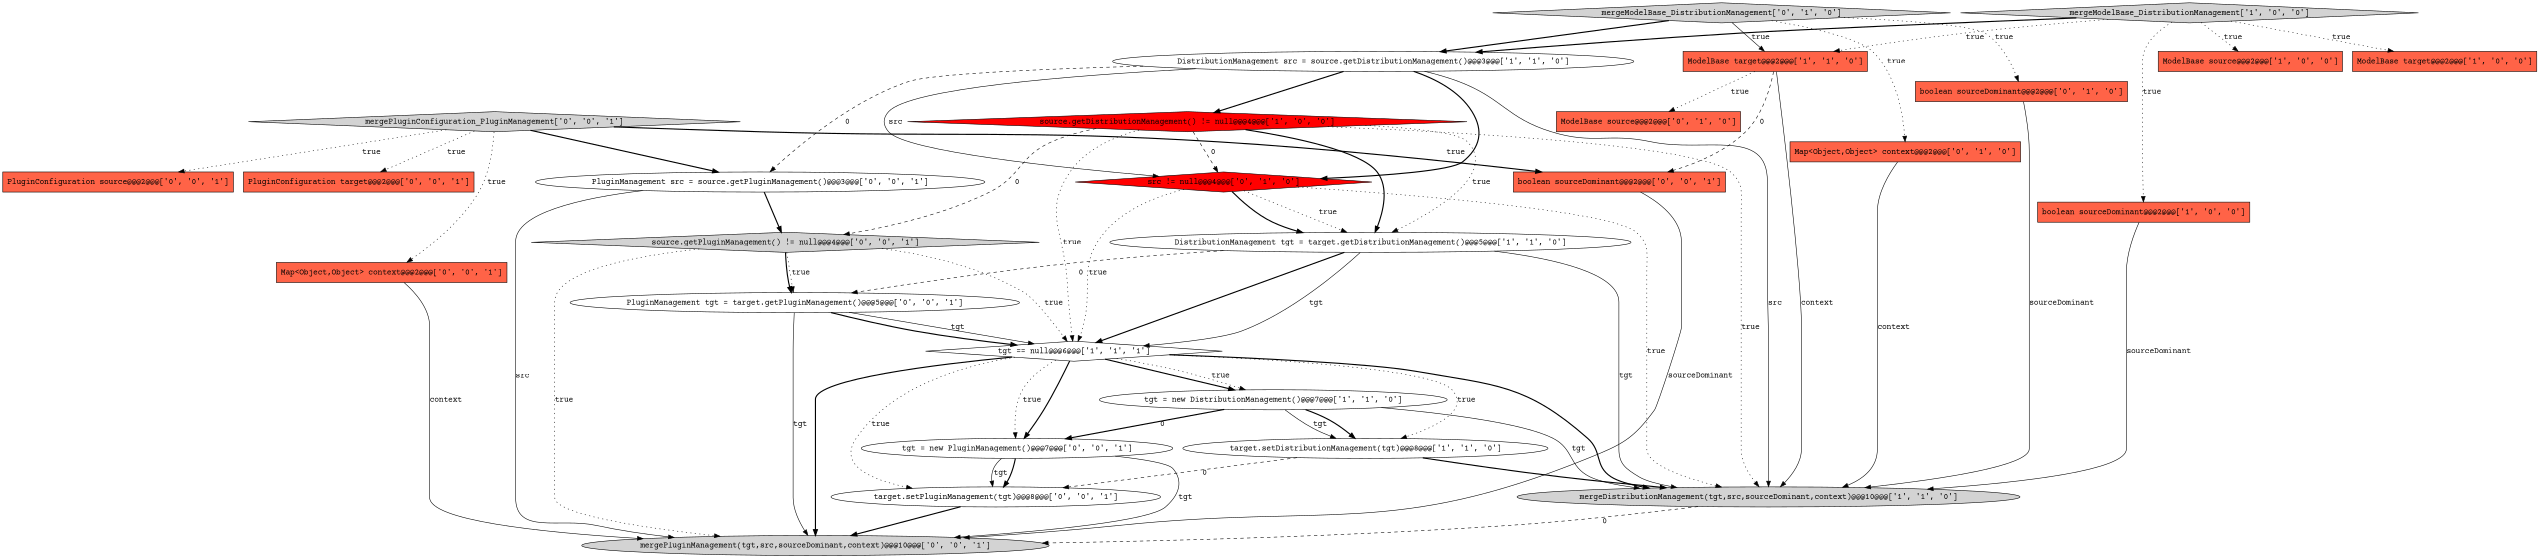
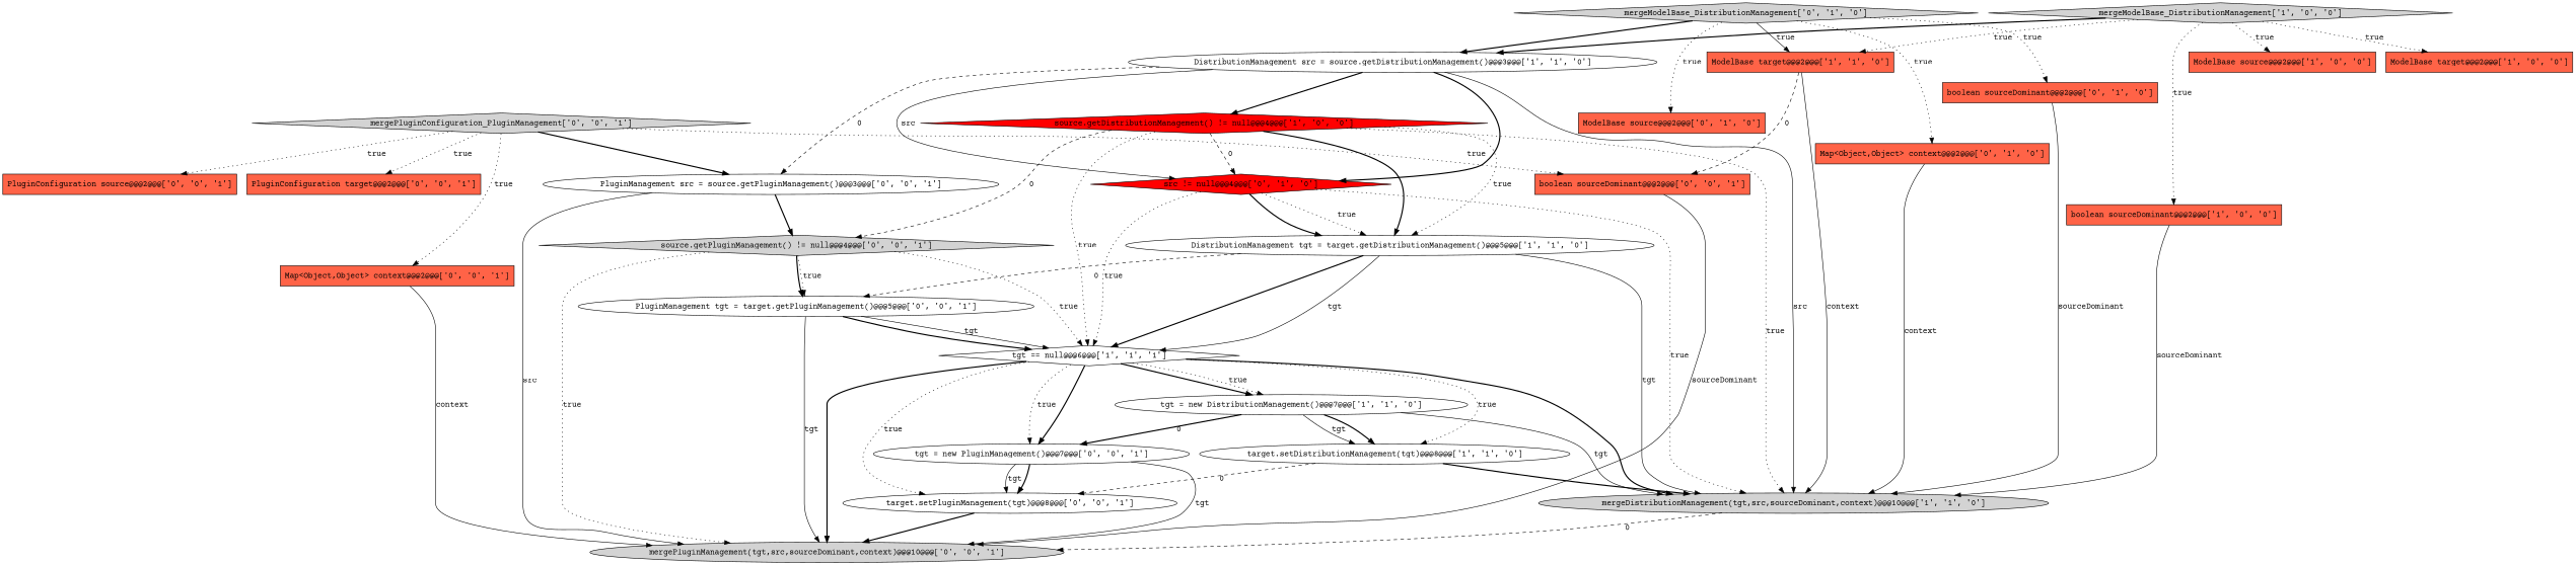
  digraph {
    fontname="Courier Prime"
    node [fillcolor=tomato fontname="Courier Prime" shape=box style=filled]
    edge [fontname="Courier Prime" style=dotted]
    n1 [fillcolor=white label="tgt = new DistributionManagement()@@@7@@@['1', '1', '0']" shape=ellipse]
    n2 [fillcolor=lightgray label="mergeDistributionManagement(tgt,src,sourceDominant,context)@@@10@@@['1', '1', '0']" shape=ellipse]
    n3 [fillcolor=white label="tgt = new PluginManagement()@@@7@@@['0', '0', '1']" shape=ellipse]
    n4 [fillcolor=white label="target.setDistributionManagement(tgt)@@@8@@@['1', '1', '0']" shape=ellipse]
    n5 [fillcolor=lightgray label="mergePluginManagement(tgt,src,sourceDominant,context)@@@10@@@['0', '0', '1']" shape=ellipse]
    n6 [fillcolor=white label="target.setPluginManagement(tgt)@@@8@@@['0', '0', '1']" shape=ellipse]
    n7 [fillcolor=white label="PluginManagement src = source.getPluginManagement()@@@3@@@['0', '0', '1']" shape=ellipse]
    n8 [fillcolor=lightgray label="source.getPluginManagement() != null@@@4@@@['0', '0', '1']" shape=diamond]
    n9 [fillcolor=white label="tgt == null@@@6@@@['1', '1', '1']" shape=diamond]
    n10 [fillcolor=white label="PluginManagement tgt = target.getPluginManagement()@@@5@@@['0', '0', '1']" shape=ellipse]
    n11 [label="ModelBase source@@@2@@@['1', '0', '0']"]
    n12 [label="PluginConfiguration source@@@2@@@['0', '0', '1']"]
    n13 [label="PluginConfiguration target@@@2@@@['0', '0', '1']"]
    n14 [fillcolor=lightgray label="mergePluginConfiguration_PluginManagement['0', '0', '1']" shape=diamond]
    n15 [label="boolean sourceDominant@@@2@@@['0', '0', '1']"]
    n16 [label="Map<Object,Object> context@@@2@@@['0', '0', '1']"]
    n17 [label="ModelBase target@@@2@@@['1', '1', '0']"]
    n18 [fillcolor=red label="source.getDistributionManagement() != null@@@4@@@['1', '0', '0']" shape=diamond]
    n19 [fillcolor=white label="DistributionManagement tgt = target.getDistributionManagement()@@@5@@@['1', '1', '0']" shape=ellipse]
    n20 [fillcolor=red label="src != null@@@4@@@['0', '1', '0']" shape=diamond]
    n21 [label="boolean sourceDominant@@@2@@@['0', '1', '0']"]
    n22 [label="Map<Object,Object> context@@@2@@@['0', '1', '0']"]
    n23 [label="ModelBase target@@@2@@@['1', '0', '0']"]
    n24 [fillcolor=lightgray label="mergeModelBase_DistributionManagement['0', '1', '0']" shape=diamond]
    n25 [fillcolor=white label="DistributionManagement src = source.getDistributionManagement()@@@3@@@['1', '1', '0']" shape=ellipse]
    n26 [label="ModelBase source@@@2@@@['0', '1', '0']"]
    n27 [label="boolean sourceDominant@@@2@@@['1', '0', '0']"]
    n28 [fillcolor=lightgray label="mergeModelBase_DistributionManagement['1', '0', '0']" shape=diamond]
    n1 -> n2 [label=tgt style=solid]
    n1 -> n3 [label=0 style=bold]
    n1 -> n4 [style=bold]
    n1 -> n4 [label=tgt style=solid]
    n2 -> n5 [label=0 style=dashed]
    n3 -> n5 [label=tgt style=solid]
    n3 -> n6 [style=bold]
    n3 -> n6 [label=tgt style=solid]
    n4 -> n2 [style=bold]
    n4 -> n6 [label=0 style=dashed]
    n6 -> n5 [style=bold]
    n7 -> n5 [label=src style=solid]
    n7 -> n8 [style=bold]
    n8 -> n5 [label=true]
    n8 -> n9 [label=true]
    n8 -> n10 [label=true]
    n8 -> n10 [style=bold]
    n9 -> n1 [style=bold]
    n9 -> n1 [label=true]
    n9 -> n2 [style=bold]
    n9 -> n3 [style=bold]
    n9 -> n3 [label=true]
    n9 -> n4 [label=true]
    n9 -> n5 [style=bold]
    n9 -> n6 [label=true]
    n10 -> n5 [label=tgt style=solid]
    n10 -> n9 [label=tgt style=solid]
    n10 -> n9 [style=bold]
    n14 -> n7 [style=bold]
    n14 -> n12 [label=true]
    n14 -> n13 [label=true]
-   n14 -> n15 [label=true style=bold]
+   n14 -> n15 [label=true]
    n14 -> n16 [label=true]
    n15 -> n5 [label=sourceDominant style=solid]
    n16 -> n5 [label=context style=solid]
    n17 -> n2 [label=context style=solid]
    n17 -> n15 [label=0 style=dashed]
    n18 -> n2 [label=true]
    n18 -> n8 [label=0 style=dashed]
    n18 -> n9 [label=true]
    n18 -> n19 [style=bold]
    n18 -> n19 [label=true]
    n18 -> n20 [label=0 style=dashed]
    n19 -> n2 [label=tgt style=solid]
    n19 -> n9 [label=tgt style=solid]
    n19 -> n9 [style=bold]
    n19 -> n10 [label=0 style=dashed]
    n20 -> n2 [label=true]
    n20 -> n9 [label=true]
    n20 -> n19 [label=true]
    n20 -> n19 [style=bold]
    n21 -> n2 [label=sourceDominant style=solid]
    n22 -> n2 [label=context style=solid]
    n24 -> n17 [label=true style=solid]
    n24 -> n21 [label=true]
    n24 -> n22 [label=true]
    n24 -> n25 [style=bold]
-   n17 -> n26 [label=true]
+   n24 -> n26 [label=true]
    n25 -> n2 [label=src style=solid]
    n25 -> n7 [label=0 style=dashed]
    n25 -> n18 [style=bold]
    n25 -> n20 [style=bold]
    n25 -> n20 [label=src style=solid]
    n27 -> n2 [label=sourceDominant style=solid]
    n28 -> n11 [label=true]
    n28 -> n17 [label=true]
    n28 -> n23 [label=true]
    n28 -> n25 [style=bold]
    n28 -> n27 [label=true]
  }
